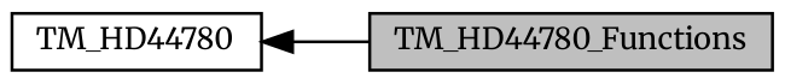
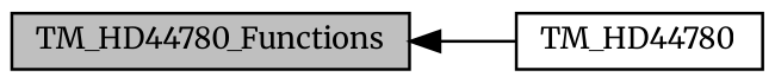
  digraph {
    rankdir=LR
    fontname=Merriweather
    node [color=black fontname=Merriweather fontsize=10 shape=record style=filled]
    n1 [fillcolor=grey75 fontcolor=black height=0.2 label=TM_HD44780_Functions width=0.4]
    n2 [fillcolor=white height=0.2 label=TM_HD44780 width=0.4]
-   n2 -> n1 [dir=back fontname=Merriweather fontsize=10 labelfontname=Helvetica labelfontsize=10 shape=plaintext style=solid]
+   n1 -> n2 [dir=back fontname=Merriweather fontsize=10 labelfontname=Helvetica labelfontsize=10 shape=plaintext style=solid]
  }
